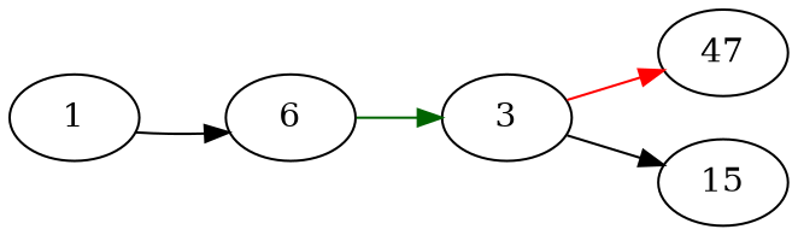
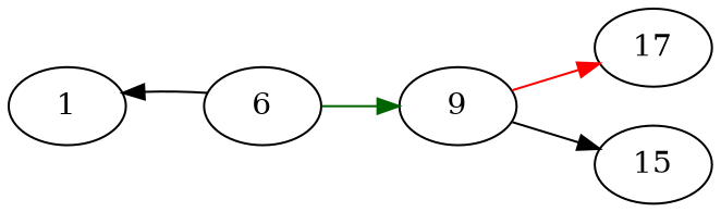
  strict digraph {
    rankdir=LR
    1 [entry=true]
    6
-   9 [label=3]
-   17 [label=47]
+   9
+   17
    15
-   1 -> 6
+   6 -> 1
    6 -> 9 [color=darkgreen cond=true]
    9 -> 17 [color=red cond=false]
    9 -> 15
  }
